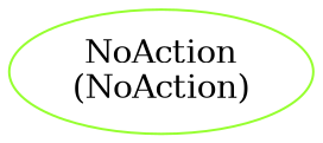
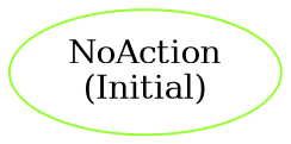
  digraph {
-   n1 [color="#96FF2F" label="NoAction\n(NoAction)"]
+   n1 [color="#96FF2F" label="NoAction\n(Initial)"]
  }
